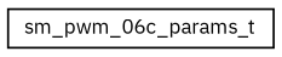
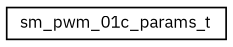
  digraph {
    rankdir=LR
    fontname="IBM Plex Sans"
-   n1 [color=black fillcolor=white fontname="IBM Plex Sans" fontsize=10 height=0.2 label=sm_pwm_06c_params_t shape=record style=filled width=0.4]
+   n1 [color=black fillcolor=white fontname="IBM Plex Sans" fontsize=10 height=0.2 label=sm_pwm_01c_params_t shape=record style=filled width=0.4]
  }
